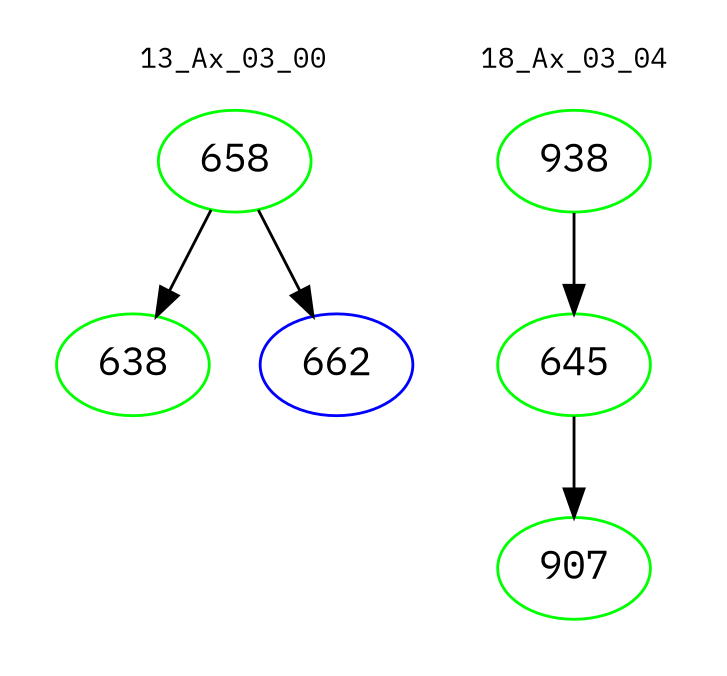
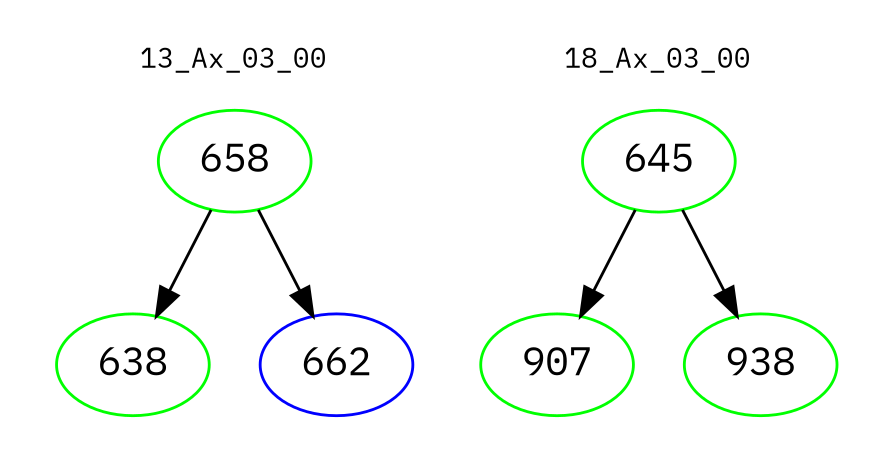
  digraph {
    fontname="IBM Plex Mono"
    node [color=green fontname="IBM Plex Mono"]
    edge [color=black fontname="IBM Plex Mono"]
    n1 [label=658]
    n2 [label=638]
    n3 [color=blue label=662]
    n4 [label=645]
    n5 [label=907]
    n6 [label=938]
    subgraph cluster_1 {
      color=white
      fontsize=10
      label="13_Ax_03_00"
      n1
      n2
      n3
    }
    subgraph cluster_2 {
      color=white
      fontsize=10
-     label="18_Ax_03_04"
+     label="18_Ax_03_00"
      n4
      n5
      n6
    }
    n1 -> n2
    n1 -> n3
    n4 -> n5
-   n6 -> n4
+   n4 -> n6
  }
